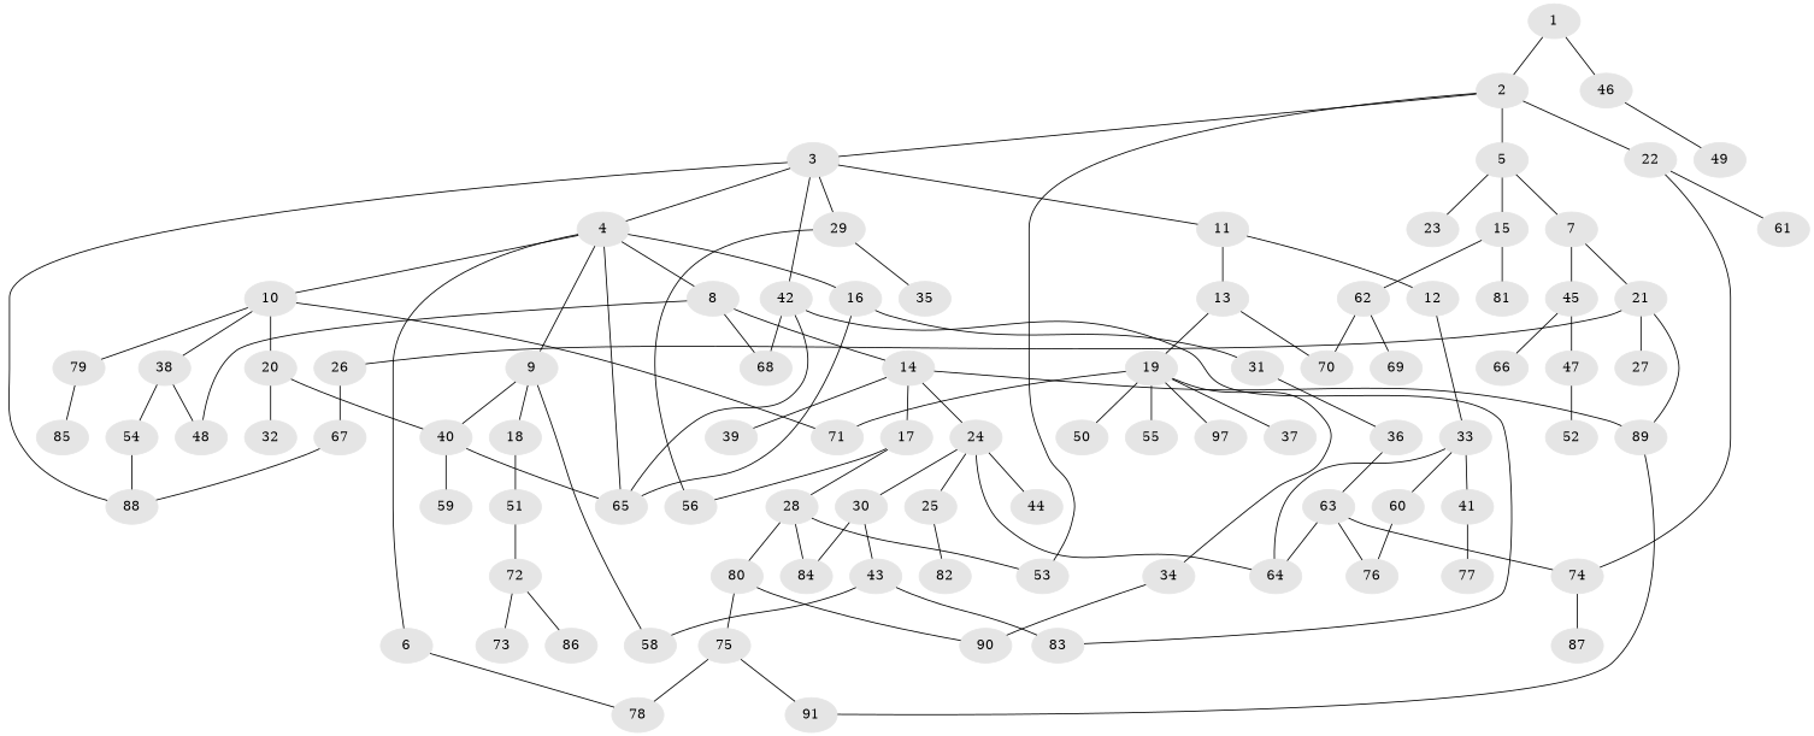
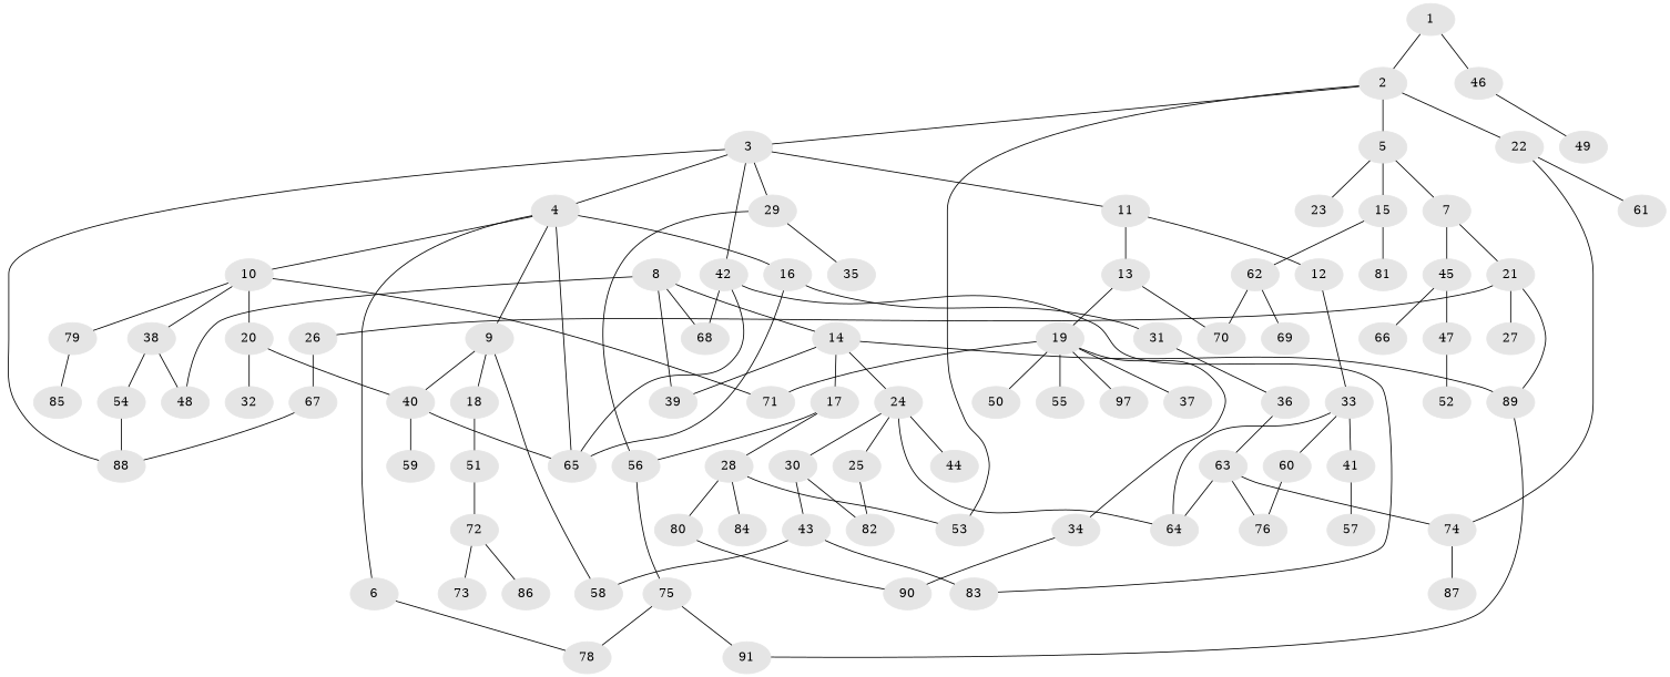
  graph {
    node [color=gray90 style=filled]
    1
    2
    46
    3
    5
    22
    53
    49
    4
    11
    29
    42
    88
    7
    15
    23
    61
    74
    6
    8
    9
    10
    16
    65
    12
    13
    56
    35
    68
    83
    78
    14
    48
    18
    40
    58
    20
    38
    71
    79
    31
    21
    45
    62
    81
    89
    26
    27
    47
    66
    17
    24
    39
    51
    59
    32
    54
    85
    33
    19
    70
    64
    41
    60
    34
    37
    50
    55
    n69 [label=97]
    28
    25
    30
    44
    91
    69
    36
    80
    84
    75
    72
    90
    67
    87
    82
    43
    63
-   77
+   77 [label=57]
    76
    52
    73
    86
    1 -- 2
    1 -- 46
    2 -- 3
    2 -- 5
    2 -- 22
    2 -- 53
    46 -- 49
    3 -- 4
    3 -- 11
    3 -- 29
    3 -- 42
    3 -- 88
    5 -- 7
    5 -- 15
    5 -- 23
    22 -- 61
    22 -- 74
    4 -- 6
-   4 -- 8
+   39 -- 8
    4 -- 9
    4 -- 10
    4 -- 16
    4 -- 65
    11 -- 12
    11 -- 13
    29 -- 56
    29 -- 35
    42 -- 65
    42 -- 68
    42 -- 83
    7 -- 21
    7 -- 45
    15 -- 62
    15 -- 81
    74 -- 87
    6 -- 78
    8 -- 68
    8 -- 14
    8 -- 48
    9 -- 18
    9 -- 40
    9 -- 58
    10 -- 20
    10 -- 38
    10 -- 71
    10 -- 79
    16 -- 65
    16 -- 31
    12 -- 33
    13 -- 19
    13 -- 70
-   80 -- 75
+   56 -- 75
    14 -- 89
    14 -- 17
    14 -- 24
    14 -- 39
    18 -- 51
    40 -- 65
    40 -- 59
    20 -- 40
    20 -- 32
    38 -- 48
    38 -- 54
    79 -- 85
    31 -- 36
    21 -- 89
    21 -- 26
    21 -- 27
    45 -- 47
    45 -- 66
    62 -- 70
    62 -- 69
    89 -- 91
    26 -- 67
    47 -- 52
    17 -- 56
    17 -- 28
    24 -- 64
    24 -- 25
    24 -- 30
    24 -- 44
    51 -- 72
    54 -- 88
    33 -- 64
    33 -- 41
    33 -- 60
    19 -- 71
    19 -- 34
    19 -- 37
    19 -- 50
    19 -- 55
    19 -- n69
    41 -- 77
    60 -- 76
    34 -- 90
    28 -- 53
    28 -- 80
    28 -- 84
    25 -- 82
-   30 -- 84
+   30 -- 82
    30 -- 43
    36 -- 63
    80 -- 90
    75 -- 78
    75 -- 91
    72 -- 73
    72 -- 86
    67 -- 88
    43 -- 83
    43 -- 58
    63 -- 74
    63 -- 64
    63 -- 76
  }
